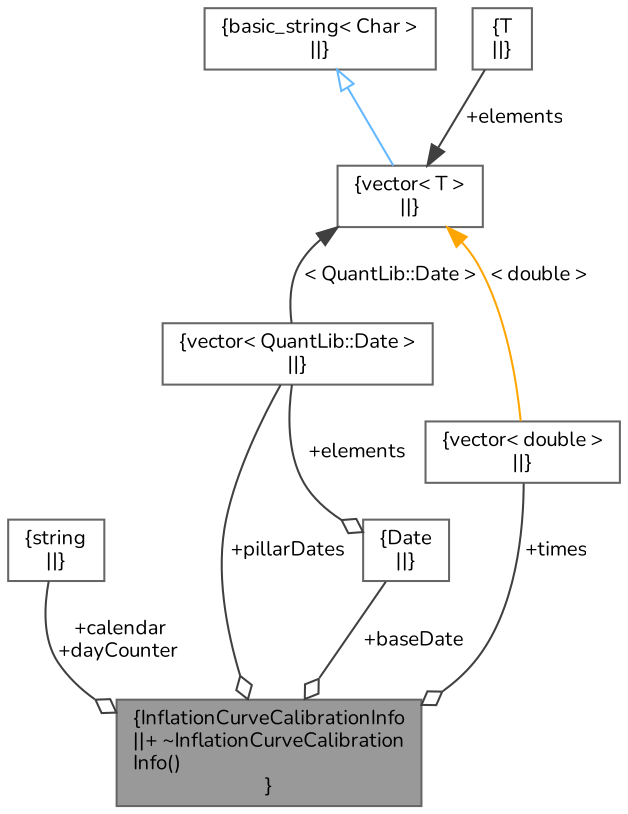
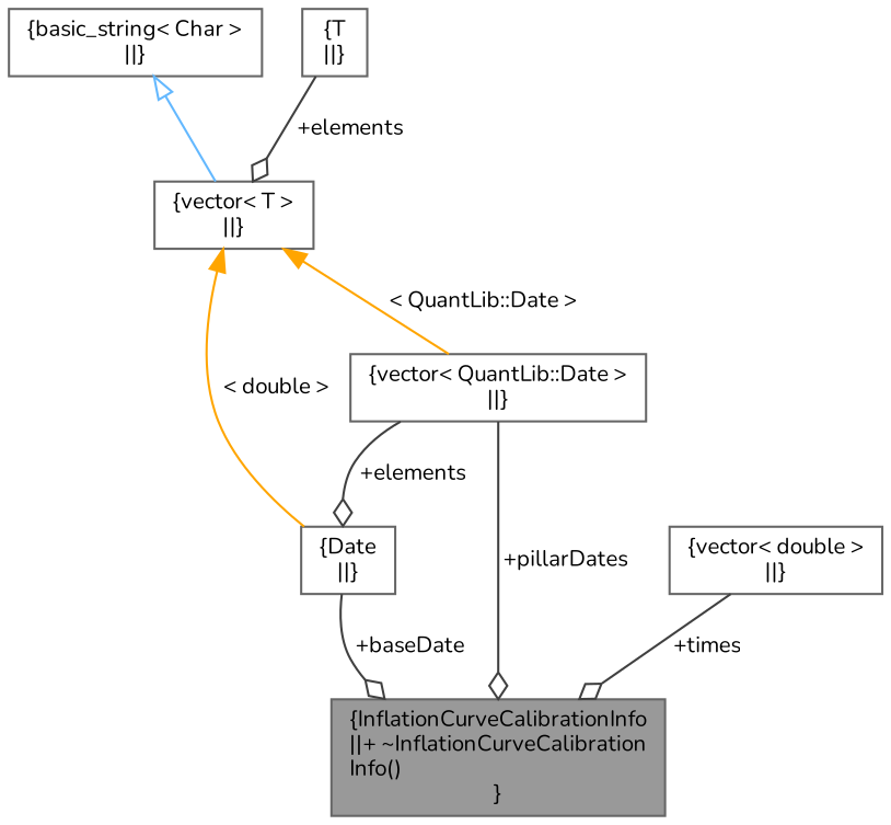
  digraph {
    fontname=Nunito
    node [color=gray40 fillcolor=white fontname=Nunito fontsize=10 shape=box style=filled]
    edge [arrowhead=odiamond color=grey25 fontname=Nunito fontsize=10 labelfontname=Helvetica labelfontsize=10 style=solid]
    n1 [fillcolor=grey60 fontcolor=black height=0.2 label="{InflationCurveCalibrationInfo\n||+ ~InflationCurveCalibration\lInfo()\l}" width=0.4]
-   n2 [height=0.2 label="{string\n||}" width=0.4]
    n3 [height=0.2 label="{basic_string\< Char \>\n||}" width=0.4]
    n4 [height=0.2 label="{vector\< T \>\n||}" width=0.4]
    n5 [height=0.2 label="{Date\n||}" width=0.4]
    n6 [height=0.2 label="{vector\< QuantLib::Date \>\n||}" width=0.4]
    n7 [height=0.2 label="{vector\< double \>\n||}" width=0.4]
    n8 [height=0.2 label="{T\n||}" width=0.4]
-   n2 -> n1 [label=" +calendar\n+dayCounter"]
    n3 -> n4 [arrowtail=onormal color=steelblue1 dir=back arrowhead=""]
-   n4 -> n6 [dir=back label=" \< QuantLib::Date \>" arrowhead=""]
-   n4 -> n7 [color=orange dir=back label=" \< double \>" arrowhead=""]
+   n4 -> n6 [color=orange dir=back label=" \< QuantLib::Date \>" arrowhead=""]
+   n4 -> n5 [color=orange dir=back label=" \< double \>" arrowhead=""]
    n5 -> n1 [label=" +baseDate"]
    n6 -> n1 [label=" +pillarDates"]
    n6 -> n5 [label=" +elements"]
    n7 -> n1 [label=" +times"]
-   n8 -> n4 [arrowhead=normal label=" +elements"]
+   n8 -> n4 [label=" +elements"]
  }
